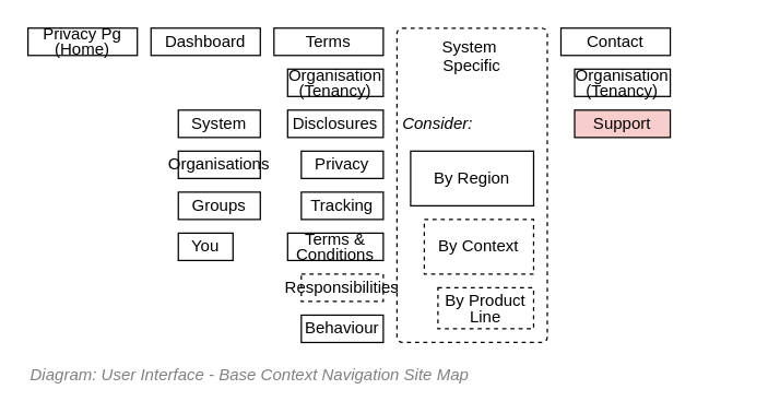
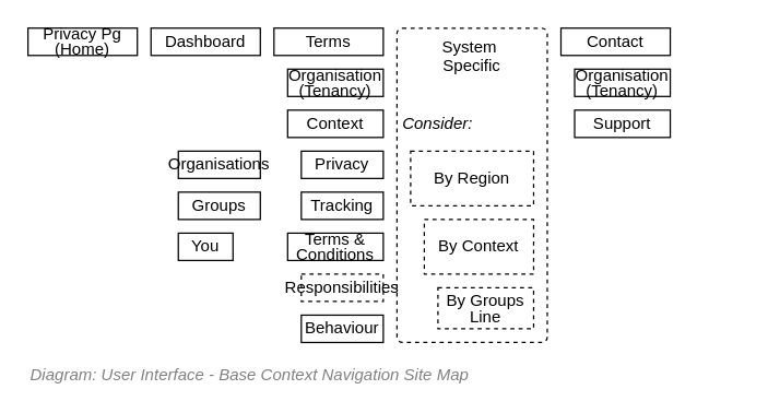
  <mxCell id="0" />
  <mxCell id="1" parent="0" />
  <mxCell id="2" value="Organisations" style="rounded=0;whiteSpace=wrap;html=1;" parent="1" vertex="1"><mxGeometry x="130" y="110" width="60" height="20" as="geometry" /></mxCell>
  <mxCell id="3" value="Groups" style="rounded=0;whiteSpace=wrap;html=1;" parent="1" vertex="1"><mxGeometry x="130" y="140" width="60" height="20" as="geometry" /></mxCell>
  <mxCell id="4" value="You" style="rounded=0;whiteSpace=wrap;html=1;" parent="1" vertex="1"><mxGeometry x="130" y="170" width="40" height="20" as="geometry" /></mxCell>
  <mxCell id="5" value="Dashboard" style="rounded=0;whiteSpace=wrap;html=1;" parent="1" vertex="1"><mxGeometry x="110" y="20" width="80" height="20" as="geometry" /></mxCell>
  <mxCell id="6" value="Terms" style="rounded=0;whiteSpace=wrap;html=1;" parent="1" vertex="1"><mxGeometry x="200" y="20" width="80" height="20" as="geometry" /></mxCell>
  <mxCell id="7" value="&lt;p style=&quot;line-height: 90%&quot;&gt;Organisation&lt;br&gt;(Tenancy)&lt;/p&gt;" style="rounded=0;whiteSpace=wrap;html=1;" parent="1" vertex="1"><mxGeometry x="210" y="50" width="70" height="20" as="geometry" /></mxCell>
- <mxCell id="8" value="Disclosures" style="rounded=0;whiteSpace=wrap;html=1;" parent="1" vertex="1"><mxGeometry x="210" y="80" width="70" height="20" as="geometry" /></mxCell>
+ <mxCell id="8" value="Context" style="rounded=0;whiteSpace=wrap;html=1;" parent="1" vertex="1"><mxGeometry x="210" y="80" width="70" height="20" as="geometry" /></mxCell>
  <mxCell id="9" value="Privacy" style="rounded=0;whiteSpace=wrap;html=1;" parent="1" vertex="1"><mxGeometry x="220" y="110" width="60" height="20" as="geometry" /></mxCell>
  <mxCell id="10" value="Tracking" style="rounded=0;whiteSpace=wrap;html=1;" parent="1" vertex="1"><mxGeometry x="220" y="140" width="60" height="20" as="geometry" /></mxCell>
  <mxCell id="11" value="&lt;p style=&quot;line-height: 90%&quot;&gt;Terms &amp;amp; Conditions&lt;/p&gt;" style="rounded=0;whiteSpace=wrap;html=1;" parent="1" vertex="1"><mxGeometry x="210" y="170" width="70" height="20" as="geometry" /></mxCell>
  <mxCell id="12" value="Responsibilities" style="rounded=0;whiteSpace=wrap;html=1;dashed=1;" parent="1" vertex="1"><mxGeometry x="220" y="200" width="60" height="20" as="geometry" /></mxCell>
  <mxCell id="13" value="Behaviour" style="rounded=0;whiteSpace=wrap;html=1;" parent="1" vertex="1"><mxGeometry x="220" y="230" width="60" height="20" as="geometry" /></mxCell>
- <mxCell id="14" value="Support" style="rounded=0;whiteSpace=wrap;html=1;fillColor=#f8cecc;" parent="1" vertex="1"><mxGeometry x="420" y="80" width="70" height="20" as="geometry" /></mxCell>
+ <mxCell id="14" value="Support" style="rounded=0;whiteSpace=wrap;html=1;" parent="1" vertex="1"><mxGeometry x="420" y="80" width="70" height="20" as="geometry" /></mxCell>
  <mxCell id="15" value="Contact" style="rounded=0;whiteSpace=wrap;html=1;" parent="1" vertex="1"><mxGeometry x="410" y="20" width="80" height="20" as="geometry" /></mxCell>
  <mxCell id="16" value="&lt;p style=&quot;line-height: 90%&quot;&gt;Organisation&lt;br&gt;(Tenancy)&lt;/p&gt;" style="rounded=0;whiteSpace=wrap;html=1;" parent="1" vertex="1"><mxGeometry x="420" y="50" width="70" height="20" as="geometry" /></mxCell>
- <mxCell id="17" value="System" style="rounded=0;whiteSpace=wrap;html=1;" parent="1" vertex="1"><mxGeometry x="130" y="80" width="60" height="20" as="geometry" /></mxCell>
  <mxCell id="18" value="&lt;p style=&quot;line-height: 90%&quot;&gt;Privacy Pg&lt;br&gt;(Home)&lt;/p&gt;" style="rounded=0;whiteSpace=wrap;html=1;" parent="1" vertex="1"><mxGeometry x="20" y="20" width="80" height="20" as="geometry" /></mxCell>
  <mxCell id="19" value="System&amp;nbsp;&lt;br&gt;Specific" style="rounded=1;whiteSpace=wrap;html=1;dashed=1;absoluteArcSize=1;arcSize=8;verticalAlign=top;fillColor=none;" parent="1" vertex="1"><mxGeometry x="290" y="20" width="110" height="230" as="geometry" /></mxCell>
  <mxCell id="20" value="&lt;font style=&quot;font-size: 12px&quot;&gt;&lt;span style=&quot;font-size: 12px&quot;&gt;Diagram: User Interface&lt;/span&gt;&amp;nbsp;- Base Context Navigation Site Map&lt;/font&gt;" style="text;strokeColor=none;fillColor=none;html=1;fontSize=24;fontStyle=2;verticalAlign=middle;align=left;shadow=0;glass=0;comic=0;opacity=30;fontColor=#808080;" parent="1" vertex="1"><mxGeometry x="20" y="260" width="520" height="20" as="geometry" /></mxCell>
- <mxCell id="21" value="By Region" style="rounded=0;whiteSpace=wrap;html=1;dashed=0;fillColor=none;verticalAlign=middle;" parent="1" vertex="1"><mxGeometry x="300" y="110" width="90" height="40" as="geometry" /></mxCell>
- <mxCell id="22" value="&lt;p style=&quot;line-height: 100%&quot;&gt;By Product Line&lt;/p&gt;" style="rounded=0;whiteSpace=wrap;html=1;dashed=1;fillColor=none;verticalAlign=middle;" parent="1" vertex="1"><mxGeometry x="320" y="210" width="70" height="30" as="geometry" /></mxCell>
+ <mxCell id="21" value="By Region" style="rounded=0;whiteSpace=wrap;html=1;dashed=1;fillColor=none;verticalAlign=middle;" parent="1" vertex="1"><mxGeometry x="300" y="110" width="90" height="40" as="geometry" /></mxCell>
+ <mxCell id="22" value="&lt;p style=&quot;line-height: 100%&quot;&gt;By Groups Line&lt;/p&gt;" style="rounded=0;whiteSpace=wrap;html=1;dashed=1;fillColor=none;verticalAlign=middle;" parent="1" vertex="1"><mxGeometry x="320" y="210" width="70" height="30" as="geometry" /></mxCell>
  <mxCell id="23" value="By Context" style="rounded=0;whiteSpace=wrap;html=1;dashed=1;fillColor=none;verticalAlign=middle;" parent="1" vertex="1"><mxGeometry x="310" y="160" width="80" height="40" as="geometry" /></mxCell>
  <mxCell id="24" value="&lt;i&gt;Consider:&lt;/i&gt;" style="text;html=1;strokeColor=none;fillColor=none;align=center;verticalAlign=middle;whiteSpace=wrap;rounded=0;dashed=1;" parent="1" vertex="1"><mxGeometry x="300" y="80" width="40" height="20" as="geometry" /></mxCell>
